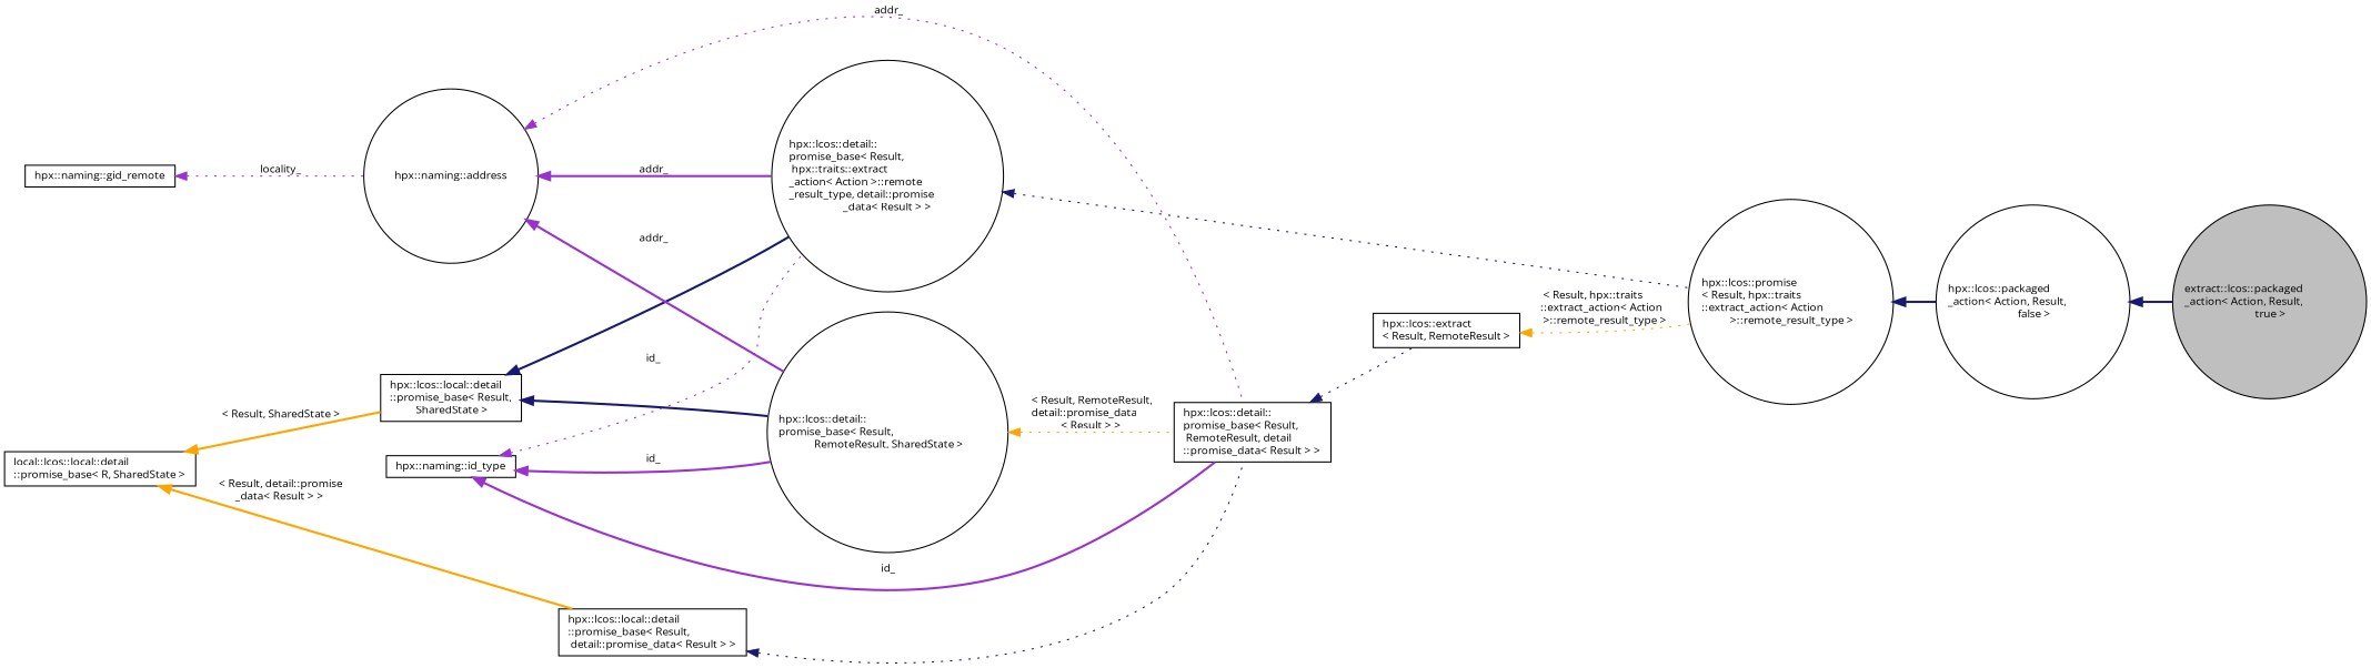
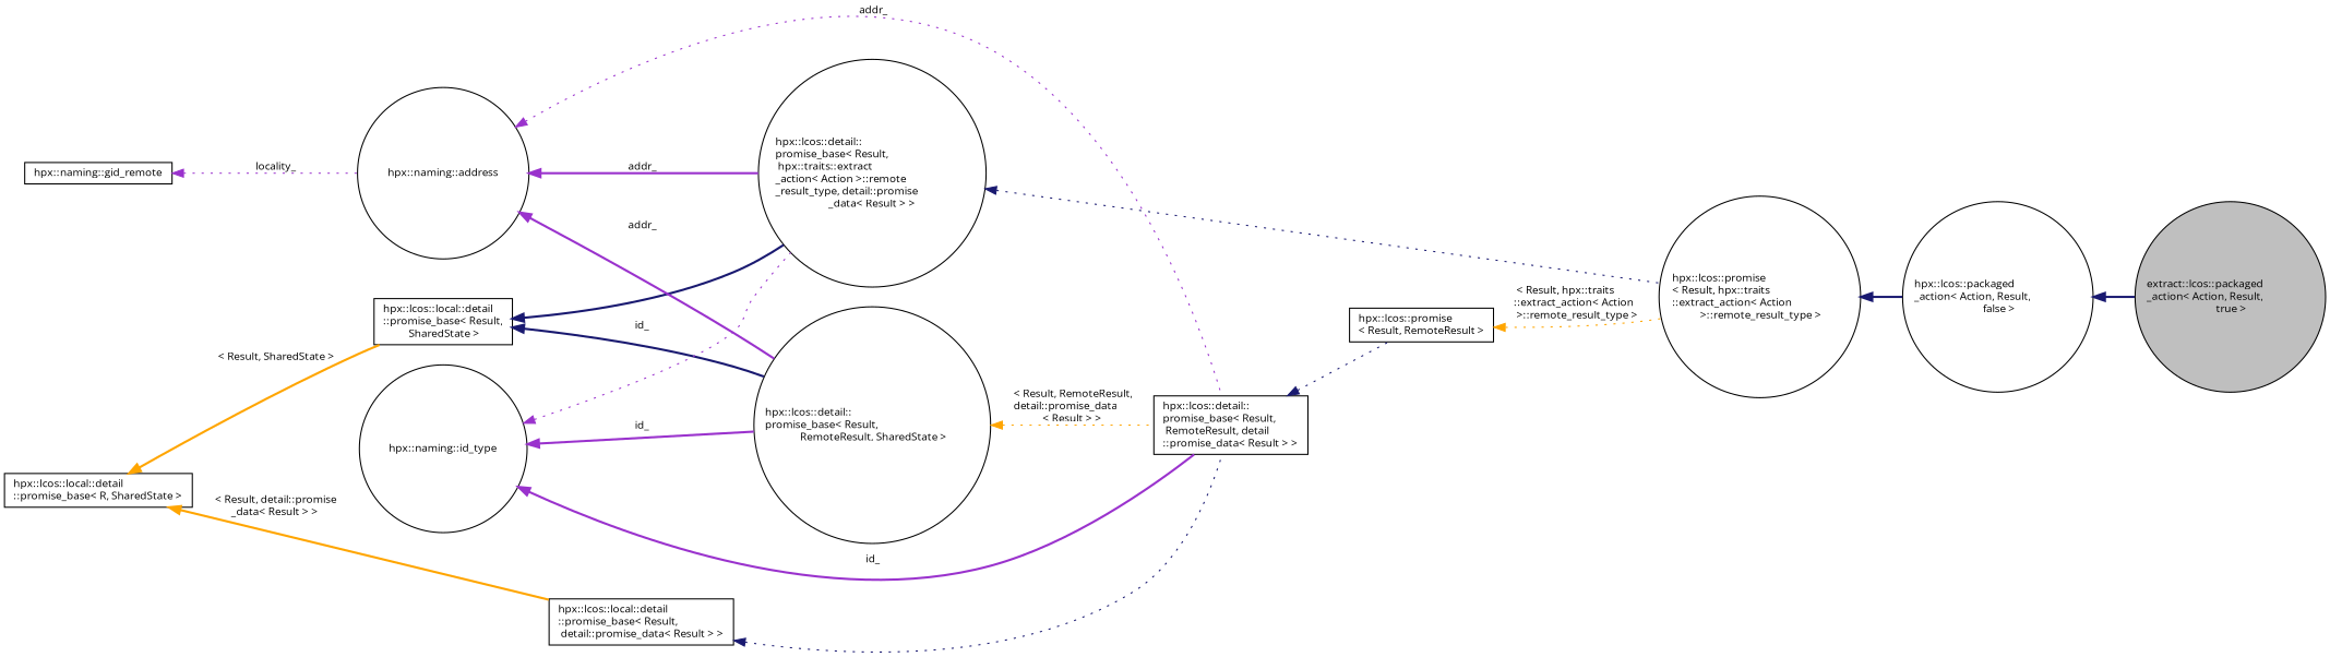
  digraph {
    fontname="Open Sans"
    rankdir=LR
    node [color=black fillcolor=white fontname="Open Sans" fontsize=10 shape=box style=filled]
    edge [color=midnightblue dir=back fontname="Open Sans" fontsize=10 labelfontname=Helvetica labelfontsize=10 style=bold]
    n1 [fillcolor=grey75 fontcolor=black height=0.2 label="extract::lcos::packaged\l_action\< Action, Result,\l true \>" shape=circle width=0.4]
    n2 [height=0.2 label="hpx::lcos::packaged\l_action\< Action, Result,\l false \>" shape=circle width=0.4]
    n3 [height=0.2 label="hpx::lcos::promise\l\< Result, hpx::traits\l::extract_action\< Action\l \>::remote_result_type \>" shape=circle width=0.4]
    n4 [height=0.2 label="hpx::lcos::detail::\lpromise_base\< Result,\l hpx::traits::extract\l_action\< Action \>::remote\l_result_type, detail::promise\l_data\< Result \> \>" shape=circle width=0.4]
    n5 [height=0.2 label="hpx::lcos::local::detail\l::promise_base\< Result,\l SharedState \>" width=0.4]
    n6 [height=0.2 label="hpx::lcos::detail::\lpromise_base\< Result,\l RemoteResult, SharedState \>" shape=circle width=0.4]
    n7 [height=0.2 label="hpx::lcos::detail::\lpromise_base\< Result,\l RemoteResult, detail\l::promise_data\< Result \> \>" width=0.4]
-   n8 [height=0.2 label="local::lcos::local::detail\l::promise_base\< R, SharedState \>" width=0.4]
+   n8 [height=0.2 label="hpx::lcos::local::detail\l::promise_base\< R, SharedState \>" width=0.4]
    n9 [height=0.2 label="hpx::lcos::local::detail\l::promise_base\< Result,\l detail::promise_data\< Result \> \>" width=0.4]
-   n10 [height=0.2 label="hpx::naming::id_type" width=0.4]
-   n11 [height=0.2 label="hpx::lcos::extract\l\< Result, RemoteResult \>" width=0.4]
+   n10 [height=0.2 label="hpx::naming::id_type" shape=circle width=0.4]
+   n11 [height=0.2 label="hpx::lcos::promise\l\< Result, RemoteResult \>" width=0.4]
    n12 [height=0.2 label="hpx::naming::address" shape=circle width=0.4]
    n13 [height=0.2 label="hpx::naming::gid_remote" width=0.4]
    n2 -> n1
    n3 -> n2
    n4 -> n3 [style=dotted]
    n5 -> n4
    n5 -> n6
    n6 -> n7 [color=orange label=" \< Result, RemoteResult,\l detail::promise_data\l\< Result \> \>" style=dotted]
    n7 -> n11 [style=dotted]
    n8 -> n5 [color=orange label=" \< Result, SharedState \>"]
    n8 -> n9 [color=orange label=" \< Result, detail::promise\l_data\< Result \> \>"]
    n9 -> n7 [style=dotted]
    n10 -> n4 [color=darkorchid3 label=" id_" style=dotted]
    n10 -> n6 [color=darkorchid3 label=" id_"]
    n10 -> n7 [color=darkorchid3 label=" id_"]
    n11 -> n3 [color=orange label=" \< Result, hpx::traits\l::extract_action\< Action\l \>::remote_result_type \>" style=dotted]
    n12 -> n4 [color=darkorchid3 label=" addr_"]
    n12 -> n6 [color=darkorchid3 label=" addr_"]
    n12 -> n7 [color=darkorchid3 label=" addr_" style=dotted]
    n13 -> n12 [color=darkorchid3 label=" locality_" style=dotted]
  }
